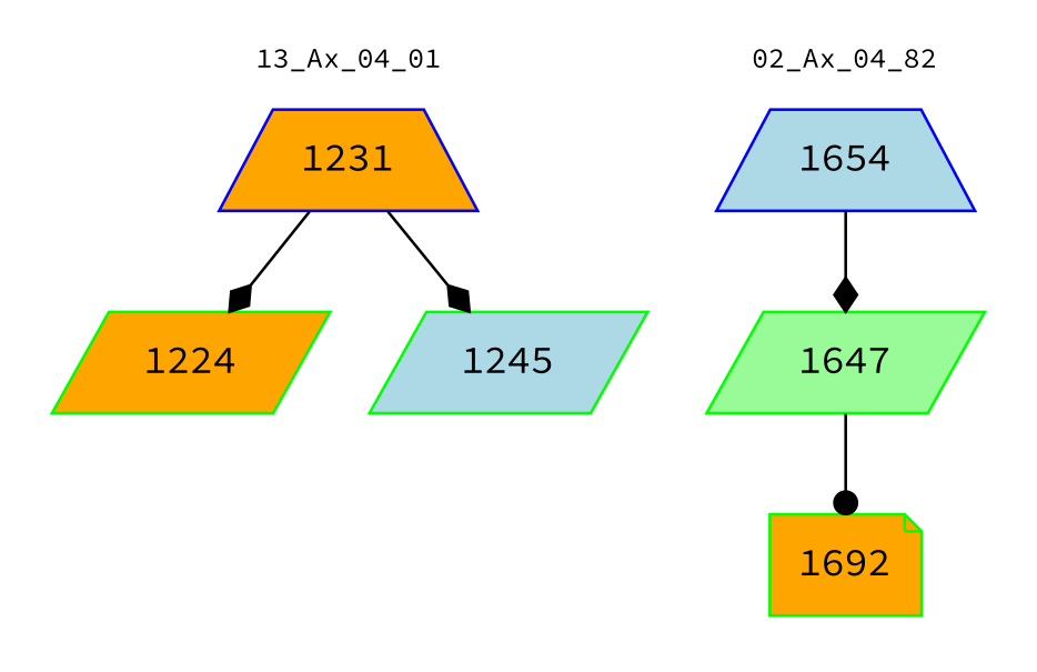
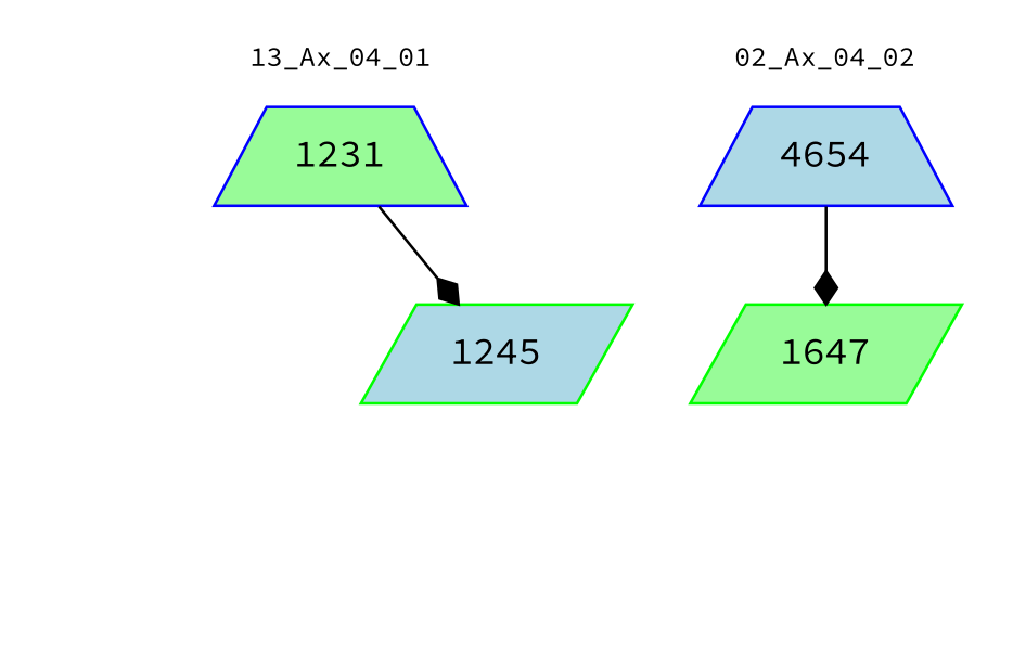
  digraph {
    fontname="Source Code Pro"
    node [color=green fillcolor=palegreen fontname="Source Code Pro" shape=parallelogram style=filled]
    edge [arrowhead=diamond color=black fontname="Source Code Pro"]
-   n1 [color=blue fillcolor=orange label=1231 shape=trapezium]
-   n2 [fillcolor=orange label=1224]
+   n1 [color=blue label=1231 shape=trapezium]
    n3 [fillcolor=lightblue label=1245]
-   n4 [color=blue fillcolor=lightblue label=1654 shape=trapezium]
+   n4 [color=blue fillcolor=lightblue label=4654 shape=trapezium]
    n5 [label=1647]
-   n6 [fillcolor=orange label=1692 shape=note]
    subgraph cluster_1 {
      color=white
      fontsize=10
      label="13_Ax_04_01"
      n1
-     n2
      n3
    }
    subgraph cluster_2 {
      color=white
      fontsize=10
-     label="02_Ax_04_82"
+     label="02_Ax_04_02"
      n4
      n5
-     n6
    }
-   n1 -> n2
    n1 -> n3
    n4 -> n5
-   n5 -> n6 [arrowhead=dot]
  }
